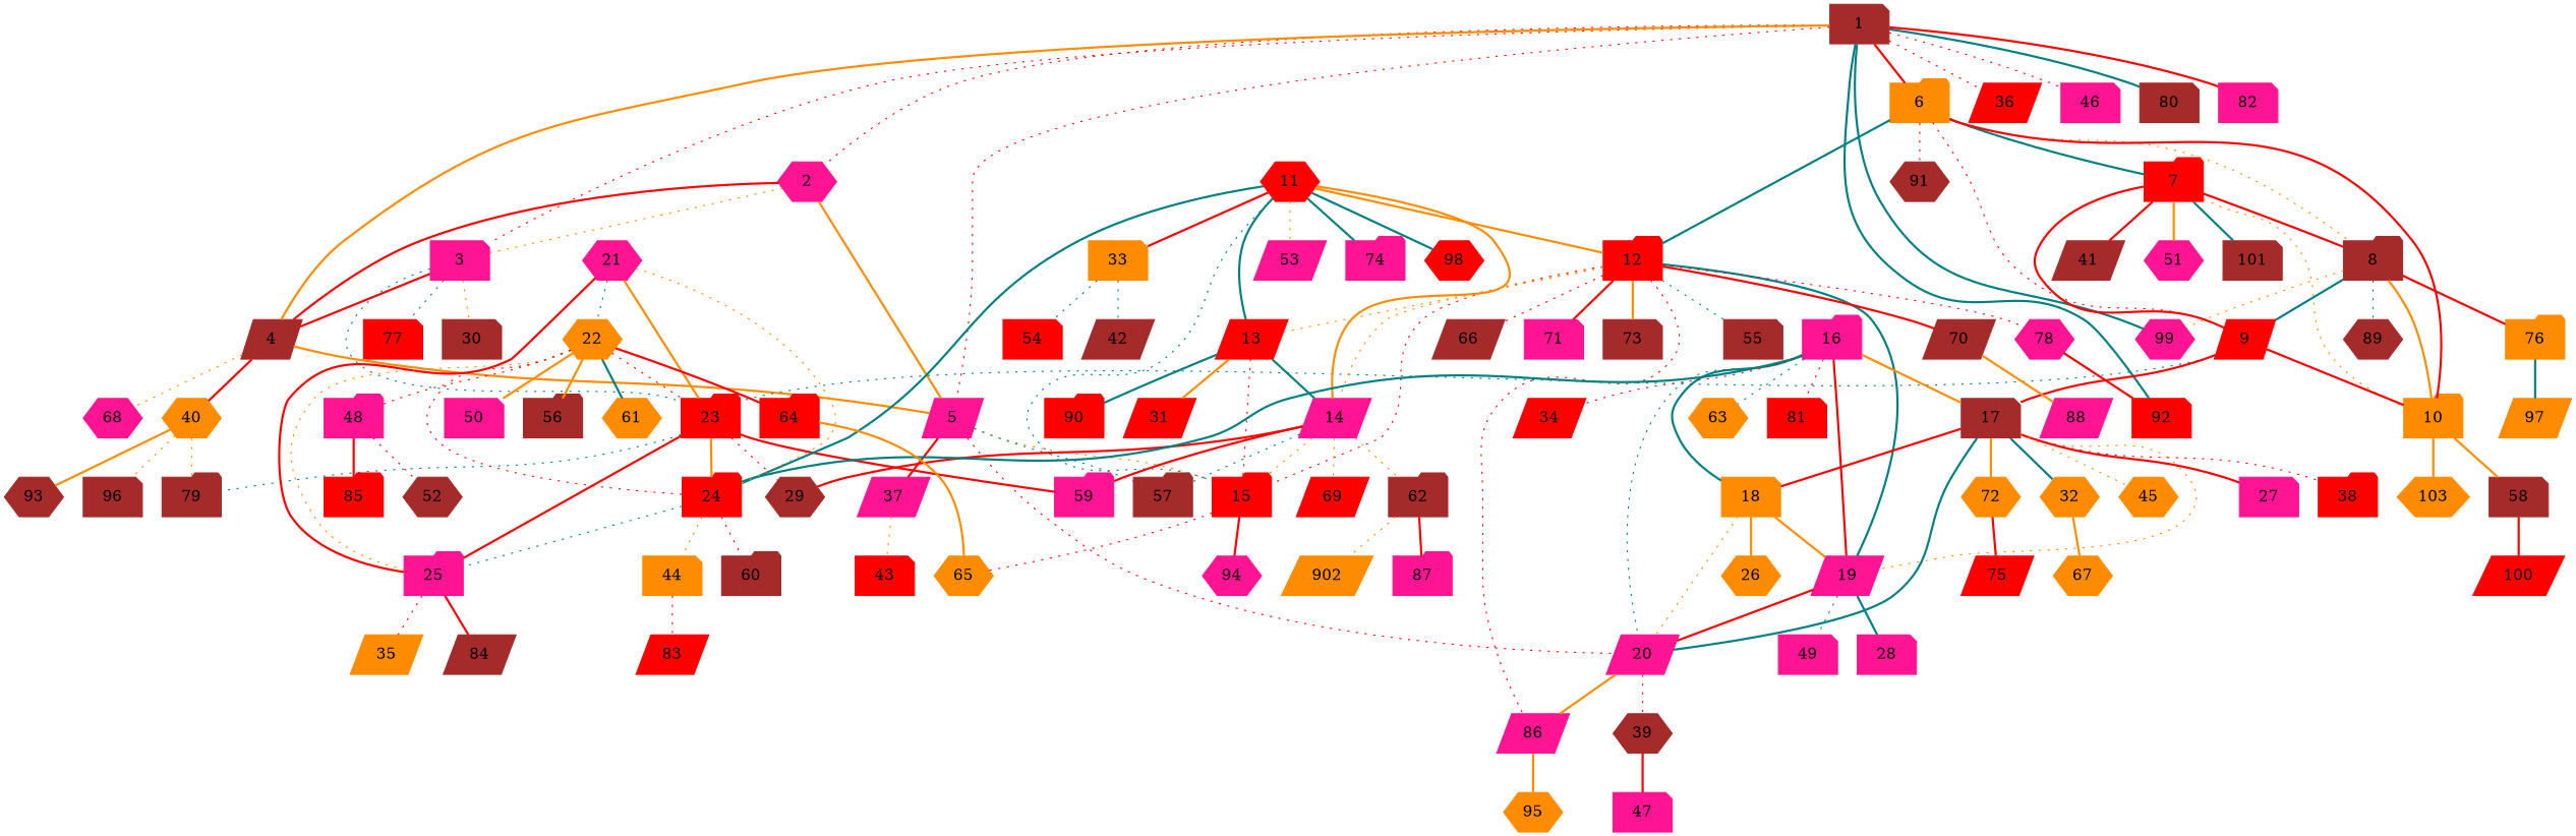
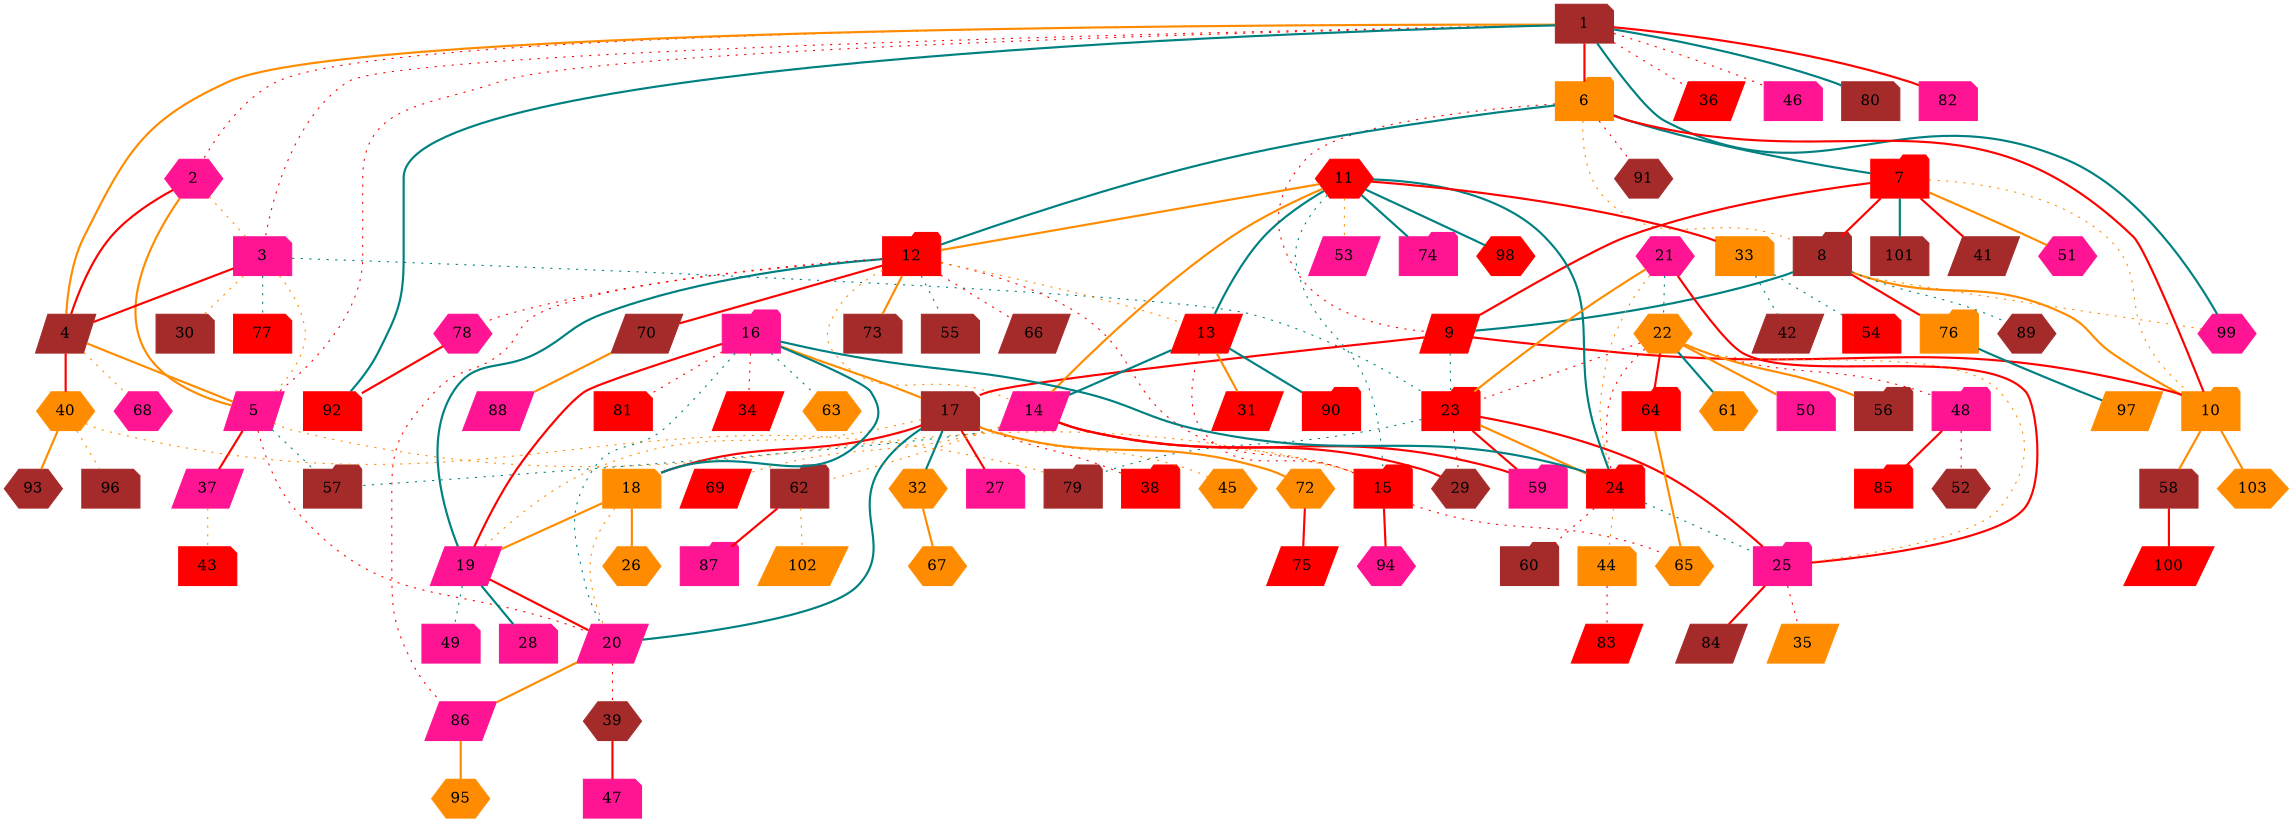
  graph {
    node [color=deeppink shape=hexagon style=filled]
    edge [color=red style=bold]
    1 [color=brown shape=note]
    2
    3 [shape=note]
    4 [color=brown shape=parallelogram]
    5 [shape=parallelogram]
    6 [color=darkorange shape=folder]
    36 [color=red shape=parallelogram]
    46 [shape=note]
    80 [color=brown shape=note]
    82 [shape=note]
    92 [color=red shape=note]
    99
    23 [color=red shape=folder]
    30 [color=brown shape=note]
    77 [color=red shape=note]
    40 [color=darkorange]
    68
    15 [color=red shape=folder]
    20 [shape=parallelogram]
    37 [shape=parallelogram]
    57 [color=brown shape=folder]
    7 [color=red shape=folder]
    8 [color=brown shape=folder]
    9 [color=red shape=parallelogram]
    10 [color=darkorange shape=folder]
    12 [color=red shape=folder]
    91 [color=brown]
    24 [color=red shape=folder]
    29 [color=brown]
    59 [shape=folder]
    25 [shape=folder]
    79 [color=brown shape=folder]
    93 [color=brown]
    96 [color=brown shape=note]
    65 [color=darkorange]
    94
    86 [shape=parallelogram]
    39 [color=brown]
    43 [color=red shape=note]
    41 [color=brown shape=parallelogram]
    51
    101 [color=brown shape=note]
    76 [color=darkorange shape=folder]
    89 [color=brown]
    17 [color=brown shape=note]
    58 [color=brown shape=note]
    103 [color=darkorange]
    13 [color=red shape=parallelogram]
    14 [shape=parallelogram]
    19 [shape=parallelogram]
    55 [color=brown shape=note]
    66 [color=brown shape=parallelogram]
    70 [color=brown shape=parallelogram]
-   71 [shape=note]
    73 [color=brown shape=note]
    78
    97 [color=darkorange shape=parallelogram]
    18 [color=darkorange shape=note]
    27 [shape=note]
    32 [color=darkorange]
    38 [color=red shape=folder]
    45 [color=darkorange]
    72 [color=darkorange]
    100 [color=red shape=parallelogram]
    11 [color=red]
    33 [color=darkorange shape=note]
    53 [shape=parallelogram]
    74 [shape=folder]
    98 [color=red]
    31 [color=red shape=parallelogram]
    90 [color=red shape=folder]
    62 [color=brown shape=folder]
    69 [color=red shape=parallelogram]
    44 [color=darkorange shape=note]
    60 [color=brown shape=folder]
    42 [color=brown shape=parallelogram]
    54 [color=red shape=note]
    28 [shape=note]
    49 [shape=note]
    88 [shape=parallelogram]
    95 [color=darkorange]
    87 [shape=folder]
-   102 [color=darkorange shape=parallelogram label=902]
+   102 [color=darkorange shape=parallelogram]
    16 [shape=folder]
    34 [color=red shape=parallelogram]
    63 [color=darkorange]
    81 [color=red shape=note]
    26 [color=darkorange]
    67 [color=darkorange]
    75 [color=red shape=parallelogram]
    47 [shape=note]
    21
    22 [color=darkorange]
    48 [shape=folder]
    50 [shape=note]
    56 [color=brown shape=folder]
    61 [color=darkorange]
    64 [color=red shape=folder]
    35 [color=darkorange shape=parallelogram]
    84 [color=brown shape=parallelogram]
    52 [color=brown]
    85 [color=red shape=folder]
    83 [color=red shape=parallelogram]
    1 -- 2 [style=dotted]
    1 -- 3 [style=dotted]
    1 -- 4 [color=darkorange]
    1 -- 5 [style=dotted]
    1 -- 6
    1 -- 36 [style=dotted]
    1 -- 46 [style=dotted]
    1 -- 80 [color=teal]
    1 -- 82
    1 -- 92 [color=teal]
    1 -- 99 [color=teal]
    2 -- 3 [color=darkorange style=dotted]
    2 -- 4
    2 -- 5 [color=darkorange]
    3 -- 4
+   3 -- 5 [color=darkorange style=dotted]
    3 -- 23 [color=teal style=dotted]
    3 -- 30 [color=darkorange style=dotted]
    3 -- 77 [color=teal style=dotted]
    4 -- 5 [color=darkorange]
    4 -- 40
    4 -- 68 [color=darkorange style=dotted]
    5 -- 15 [color=darkorange style=dotted]
    5 -- 20 [style=dotted]
    5 -- 37
    5 -- 57 [color=teal style=dotted]
    6 -- 7 [color=teal]
    6 -- 8 [color=darkorange style=dotted]
    6 -- 9 [style=dotted]
    6 -- 10
    6 -- 12 [color=teal]
    6 -- 91 [style=dotted]
    23 -- 24 [color=darkorange]
    23 -- 29 [style=dotted]
    23 -- 59
    23 -- 25
    23 -- 79 [color=teal style=dotted]
    40 -- 79 [color=darkorange style=dotted]
    40 -- 93 [color=darkorange]
    40 -- 96 [color=darkorange style=dotted]
    15 -- 65 [style=dotted]
    15 -- 94
    20 -- 86 [color=darkorange]
    20 -- 39 [style=dotted]
    37 -- 43 [color=darkorange style=dotted]
    7 -- 8
    7 -- 9
    7 -- 10 [color=darkorange style=dotted]
    7 -- 41
    7 -- 51 [color=darkorange]
    7 -- 101 [color=teal]
    8 -- 99 [color=darkorange style=dotted]
    8 -- 9 [color=teal]
    8 -- 10 [color=darkorange]
    8 -- 76
    8 -- 89 [color=teal style=dotted]
    9 -- 23 [color=teal style=dotted]
    9 -- 10
    9 -- 17
    10 -- 58 [color=darkorange]
    10 -- 103 [color=darkorange]
    12 -- 15 [style=dotted]
    12 -- 86 [style=dotted]
    12 -- 13 [color=darkorange style=dotted]
    12 -- 14 [color=darkorange style=dotted]
    12 -- 19 [color=teal]
    12 -- 55 [color=teal style=dotted]
    12 -- 66 [style=dotted]
    12 -- 70
-   12 -- 71
    12 -- 73 [color=darkorange]
    12 -- 78 [style=dotted]
    24 -- 25 [color=teal style=dotted]
    24 -- 44 [color=darkorange style=dotted]
    24 -- 60 [style=dotted]
    25 -- 35 [style=dotted]
    25 -- 84
    86 -- 95 [color=darkorange]
    39 -- 47
    76 -- 97 [color=teal]
    17 -- 20 [color=teal]
    17 -- 19 [color=darkorange style=dotted]
    17 -- 18
    17 -- 27
    17 -- 32 [color=teal]
    17 -- 38 [style=dotted]
    17 -- 45 [color=darkorange style=dotted]
    17 -- 72 [color=darkorange]
    58 -- 100
    13 -- 15 [style=dotted]
    13 -- 14 [color=teal]
    13 -- 31 [color=darkorange]
    13 -- 90 [color=teal]
    14 -- 15 [color=darkorange style=dotted]
    14 -- 57 [color=teal style=dotted]
    14 -- 29
    14 -- 59
    14 -- 62 [color=darkorange style=dotted]
    14 -- 69 [color=darkorange style=dotted]
    19 -- 20
    19 -- 28 [color=teal]
    19 -- 49 [color=teal style=dotted]
    70 -- 88 [color=darkorange]
    78 -- 92
    18 -- 20 [color=darkorange style=dotted]
    18 -- 19 [color=darkorange]
    18 -- 26 [color=darkorange]
    32 -- 67 [color=darkorange]
    72 -- 75
    11 -- 15 [color=teal style=dotted]
    11 -- 12 [color=darkorange]
    11 -- 24 [color=teal]
    11 -- 13 [color=teal]
    11 -- 14 [color=darkorange]
    11 -- 33
    11 -- 53 [color=darkorange style=dotted]
    11 -- 74 [color=teal]
    11 -- 98 [color=teal]
    33 -- 42 [color=teal style=dotted]
    33 -- 54 [color=teal style=dotted]
    62 -- 87
    62 -- 102 [color=darkorange style=dotted]
    44 -- 83 [style=dotted]
    16 -- 20 [color=teal style=dotted]
    16 -- 24 [color=teal]
    16 -- 17 [color=darkorange]
    16 -- 19
    16 -- 18 [color=teal]
    16 -- 34 [style=dotted]
    16 -- 63 [color=teal style=dotted]
    16 -- 81 [style=dotted]
    21 -- 23 [color=darkorange]
    21 -- 24 [color=darkorange style=dotted]
    21 -- 25
    21 -- 22 [color=teal style=dotted]
    22 -- 23 [style=dotted]
    22 -- 24 [style=dotted]
    22 -- 25 [color=darkorange style=dotted]
    22 -- 48 [style=dotted]
    22 -- 50 [color=darkorange]
    22 -- 56 [color=darkorange]
    22 -- 61 [color=teal]
    22 -- 64
    48 -- 52 [style=dotted]
    48 -- 85
    64 -- 65 [color=darkorange]
  }
